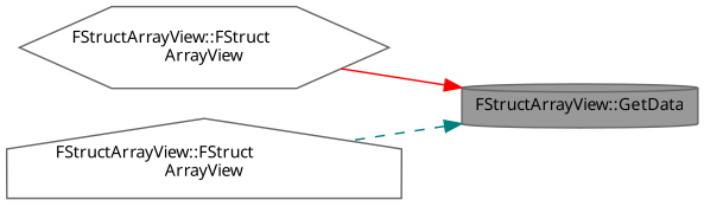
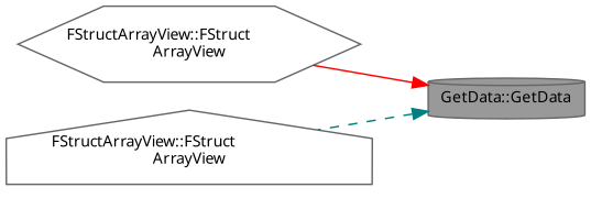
  digraph {
    rankdir=RL
    fontname="Noto Sans"
    node [color=grey40 fillcolor=white fontname="Noto Sans" fontsize=10 style=filled]
    edge [dir=back fontname="Noto Sans" fontsize=10 labelfontname=Helvetica labelfontsize=10]
-   n1 [color=gray40 fillcolor=grey60 fontcolor=black height=0.2 label="FStructArrayView::GetData" shape=cylinder width=0.4]
+   n1 [color=gray40 fillcolor=grey60 fontcolor=black height=0.2 label="GetData::GetData" shape=cylinder width=0.4]
    n2 [height=0.2 label="FStructArrayView::FStruct\lArrayView" shape=hexagon width=0.4]
    n3 [height=0.2 label="FStructArrayView::FStruct\lArrayView" shape=house width=0.4]
    n1 -> n2 [color=red style=solid]
    n1 -> n3 [color=teal style=dashed]
  }
